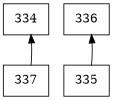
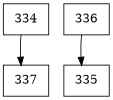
  digraph {
    node [shape=record]
    n1 [label="{334}"]
    n2 [label="{337}"]
    n3 [label="{336}"]
    n4 [label="{335}"]
-   n2 -> n1
-   n4 -> n3
+   n1 -> n2
+   n3 -> n4
  }
